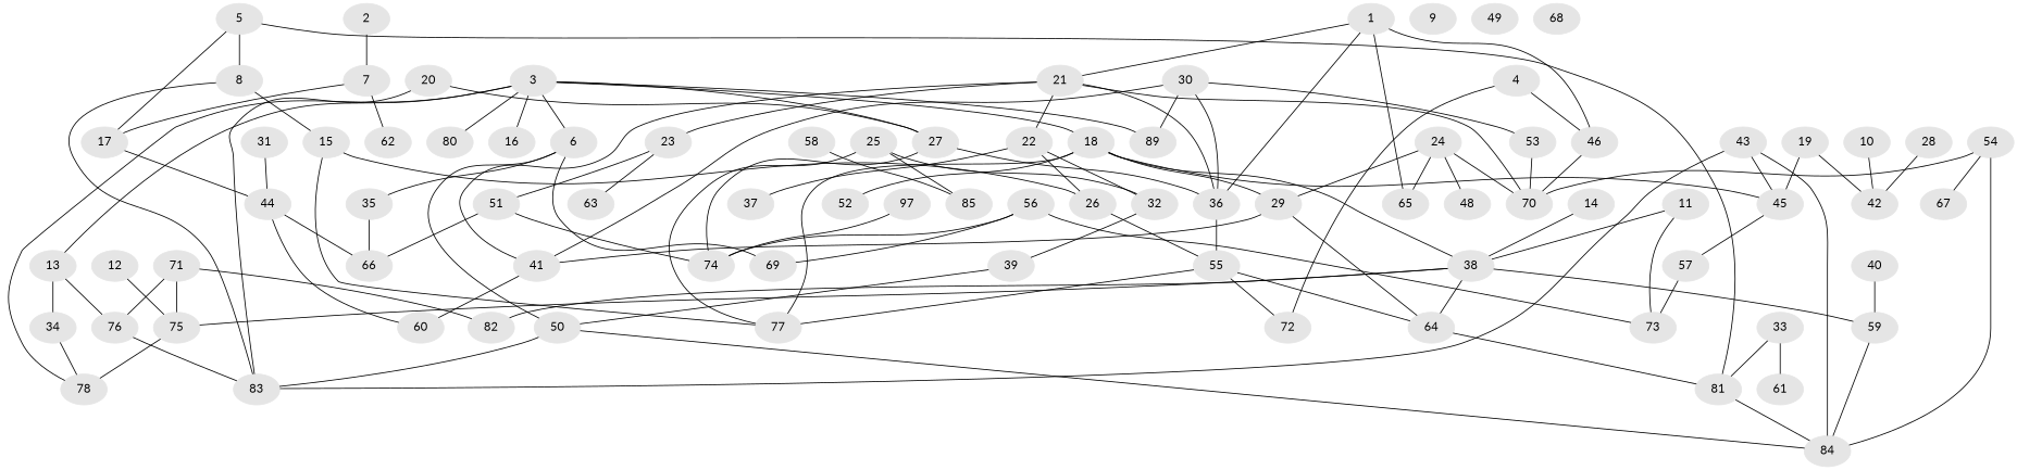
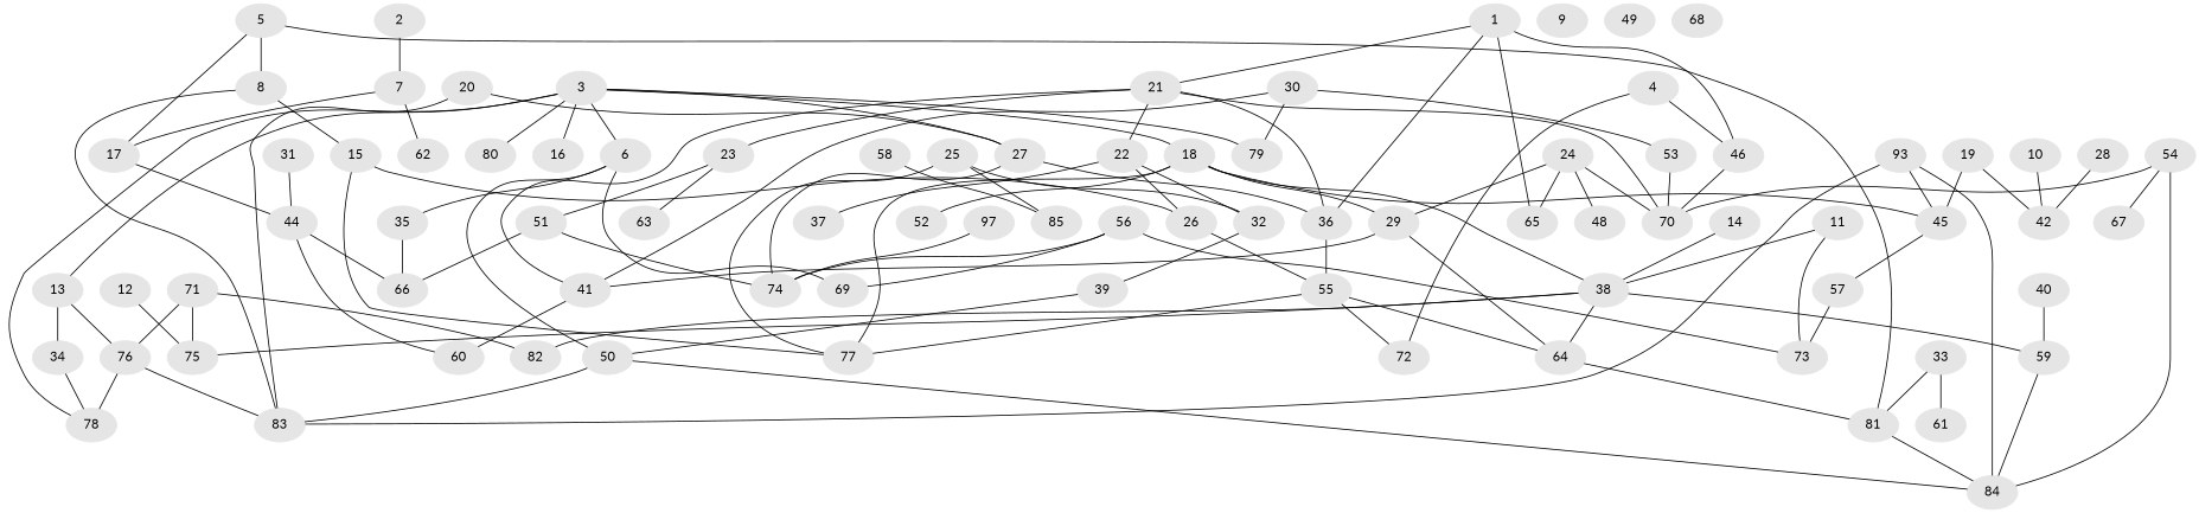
  graph {
    fontname=Lato
    node [color=gray90 fontname=Lato style=filled]
    edge [fontname=Lato]
    1
    21
    36
    46
    65
    22
    23
    41
    70
    55
    2
    7
    17
    62
    3
    6
    13
    16
    18
    27
    78
-   79 [label=89]
+   79
    80
    35
    50
    69
    34
    76
    38
    77
    29
    45
    52
    74
    4
    72
    5
    8
    81
    15
    83
    44
    84
    66
    26
    9
    10
    42
    11
    73
    75
    64
    59
    82
    12
    14
    60
    57
    19
    20
    32
    37
    51
    63
    39
    24
    48
    25
    85
    28
    30
    53
    31
    33
    61
    40
-   43
+   43 [label=93]
    n78 [label=97]
    49
    54
    67
    56
    58
    68
    71
    1 -- 21
    1 -- 36
    1 -- 46
    1 -- 65
    21 -- 36
    21 -- 22
    21 -- 23
    21 -- 41
    21 -- 70
    36 -- 55
    46 -- 70
    22 -- 26
    22 -- 32
    22 -- 37
    23 -- 51
    23 -- 63
    41 -- 60
    55 -- 77
    55 -- 72
    55 -- 64
    2 -- 7
    7 -- 17
    7 -- 62
    17 -- 44
    3 -- 6
    3 -- 13
    3 -- 16
    3 -- 18
    3 -- 27
    3 -- 78
    3 -- 79
    3 -- 80
    6 -- 35
    6 -- 50
    6 -- 69
    13 -- 34
    13 -- 76
    18 -- 38
    18 -- 77
    18 -- 29
    18 -- 45
    18 -- 52
    27 -- 36
    27 -- 74
    35 -- 66
    50 -- 83
    50 -- 84
    34 -- 78
-   75 -- 78
+   76 -- 78
    76 -- 83
    38 -- 75
    38 -- 64
    38 -- 59
    38 -- 82
    29 -- 41
    29 -- 64
    45 -- 57
    4 -- 46
    4 -- 72
    5 -- 17
    5 -- 8
    5 -- 81
    8 -- 15
    8 -- 83
    81 -- 84
    15 -- 77
    15 -- 26
    44 -- 66
    44 -- 60
    26 -- 55
    10 -- 42
    11 -- 38
    11 -- 73
    64 -- 81
    59 -- 84
    12 -- 75
    14 -- 38
    57 -- 73
    19 -- 45
    19 -- 42
    20 -- 27
    20 -- 83
    32 -- 39
    51 -- 74
    51 -- 66
    39 -- 50
    24 -- 65
    24 -- 70
    24 -- 29
    24 -- 48
    25 -- 77
    25 -- 32
    25 -- 85
    28 -- 42
-   30 -- 36
    30 -- 41
    30 -- 79
    30 -- 53
    53 -- 70
    31 -- 44
    33 -- 81
    33 -- 61
    40 -- 59
    43 -- 45
    43 -- 83
    43 -- 84
    n78 -- 74
    54 -- 70
    54 -- 84
    54 -- 67
    56 -- 69
    56 -- 74
    56 -- 73
    58 -- 85
    71 -- 76
    71 -- 75
    71 -- 82
  }
